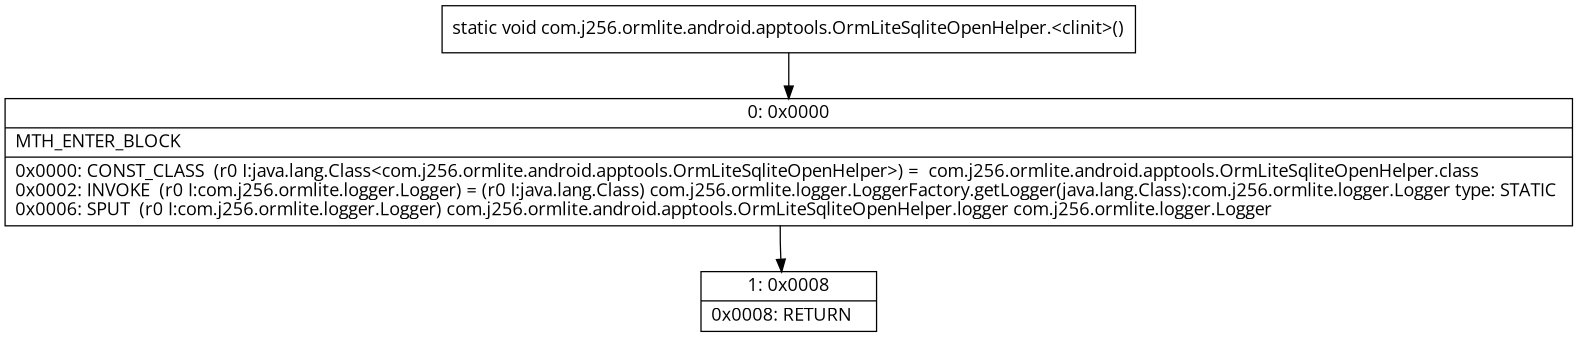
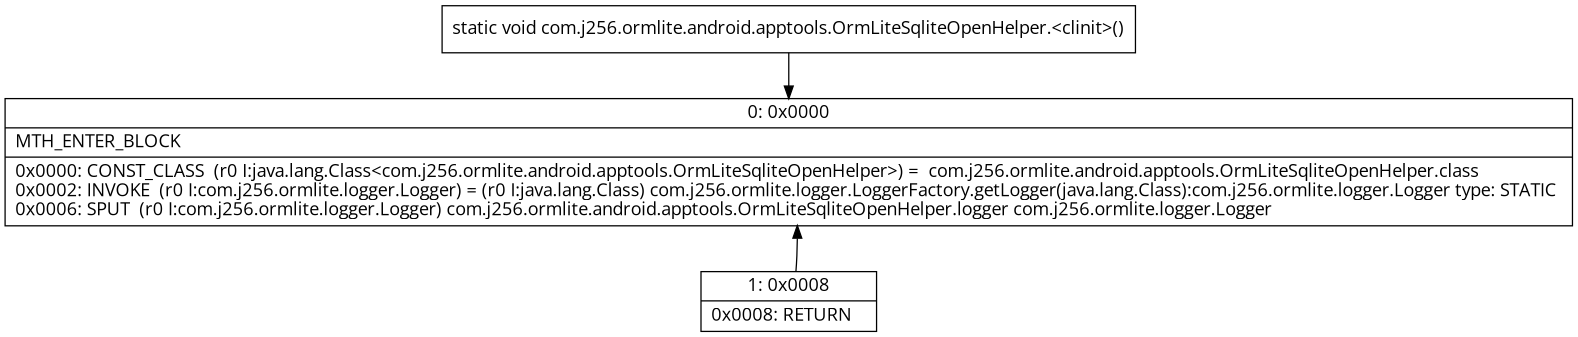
  digraph {
    fontname="Open Sans"
    node [shape=record fontname="Open Sans"]
    edge [fontname="Open Sans"]
    n1 [label="{0\:\ 0x0000|MTH_ENTER_BLOCK\l|0x0000: CONST_CLASS  (r0 I:java.lang.Class\<com.j256.ormlite.android.apptools.OrmLiteSqliteOpenHelper\>) =  com.j256.ormlite.android.apptools.OrmLiteSqliteOpenHelper.class \l0x0002: INVOKE  (r0 I:com.j256.ormlite.logger.Logger) = (r0 I:java.lang.Class) com.j256.ormlite.logger.LoggerFactory.getLogger(java.lang.Class):com.j256.ormlite.logger.Logger type: STATIC \l0x0006: SPUT  (r0 I:com.j256.ormlite.logger.Logger) com.j256.ormlite.android.apptools.OrmLiteSqliteOpenHelper.logger com.j256.ormlite.logger.Logger \l}"]
    n2 [label="{1\:\ 0x0008|0x0008: RETURN   \l}"]
    n3 [label="{static void com.j256.ormlite.android.apptools.OrmLiteSqliteOpenHelper.\<clinit\>() }"]
-   n1 -> n2
+   n2 -> n1
    n3 -> n1
  }
